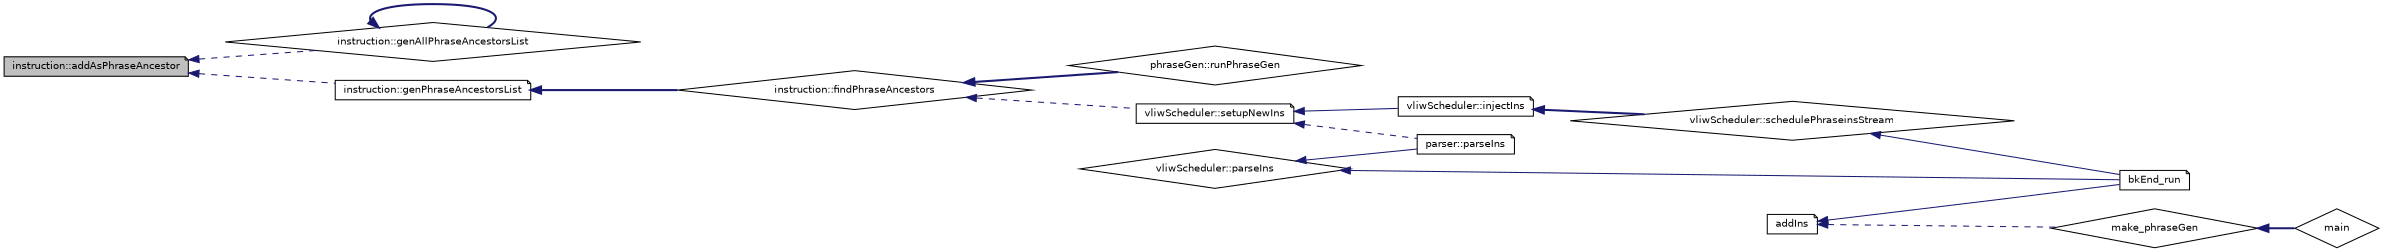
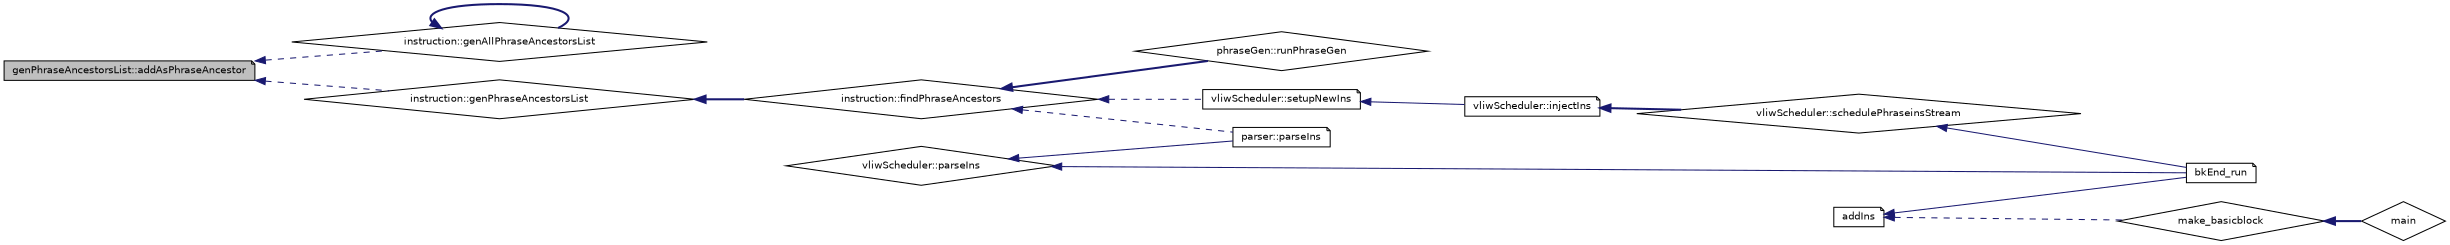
  digraph {
    rankdir=LR
    node [color=black fillcolor=white fontname=Helvetica fontsize=10 shape=diamond style=filled]
    edge [color=midnightblue dir=back fontname=Helvetica fontsize=10 labelfontname=Helvetica labelfontsize=10 style=dashed]
-   n1 [fillcolor=grey75 fontcolor=black height=0.2 label="instruction::addAsPhraseAncestor" shape=note width=0.4]
+   n1 [fillcolor=grey75 fontcolor=black height=0.2 label="genPhraseAncestorsList::addAsPhraseAncestor" shape=note width=0.4]
    n2 [height=0.2 label="instruction::genAllPhraseAncestorsList" width=0.4]
-   n3 [height=0.2 label="instruction::genPhraseAncestorsList" shape=note width=0.4]
+   n3 [height=0.2 label="instruction::genPhraseAncestorsList" width=0.4]
    n4 [height=0.2 label="instruction::findPhraseAncestors" width=0.4]
    n5 [height=0.2 label="parser::parseIns" shape=note width=0.4]
    n6 [height=0.2 label="phraseGen::runPhraseGen" width=0.4]
    n7 [height=0.2 label="vliwScheduler::setupNewIns" shape=note width=0.4]
    n8 [height=0.2 label=addIns shape=note width=0.4]
    n9 [height=0.2 label=bkEnd_run shape=note width=0.4]
-   n10 [height=0.2 label=make_phraseGen width=0.4]
+   n10 [height=0.2 label=make_basicblock width=0.4]
    n11 [height=0.2 label="vliwScheduler::injectIns" shape=note width=0.4]
    n12 [height=0.2 label=main width=0.4]
    n13 [height=0.2 label="vliwScheduler::parseIns" width=0.4]
    n14 [height=0.2 label="vliwScheduler::schedulePhraseinsStream" width=0.4]
    n1 -> n2
    n1 -> n3
    n2 -> n2 [style=bold]
    n3 -> n4 [style=bold]
-   n7 -> n5
+   n4 -> n5
    n4 -> n6 [style=bold]
    n4 -> n7
    n7 -> n11 [style=solid]
    n8 -> n9 [style=solid]
    n8 -> n10
    n10 -> n12 [style=bold]
    n11 -> n14 [style=bold]
    n13 -> n5 [style=solid]
    n13 -> n9 [style=solid]
    n14 -> n9 [style=solid]
  }
